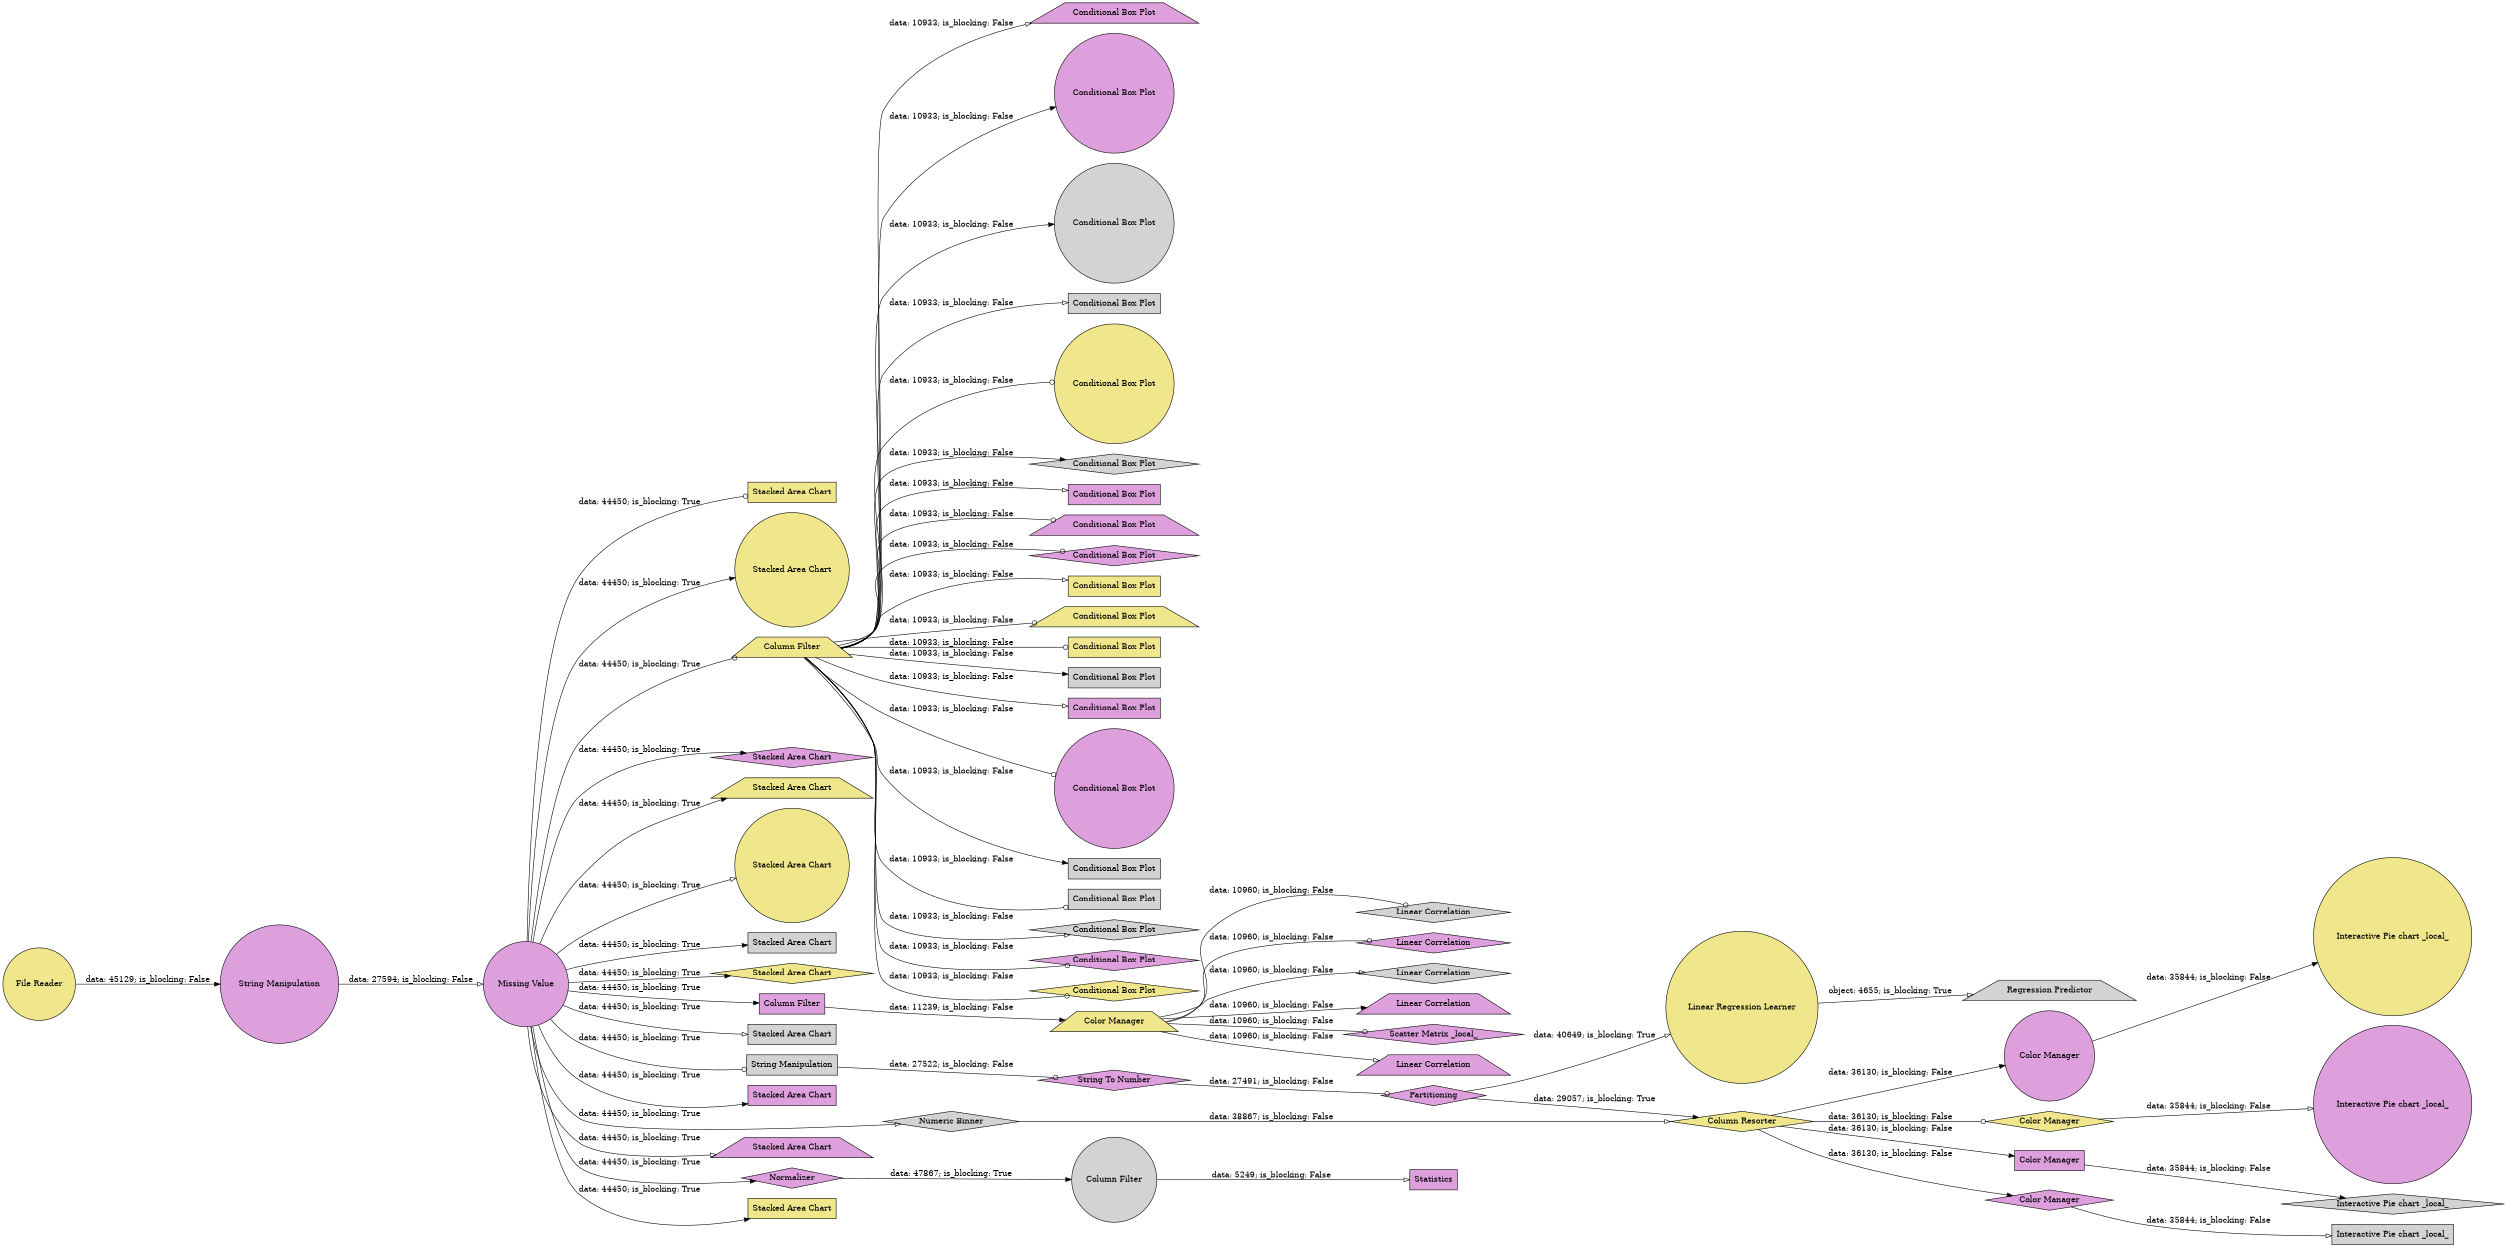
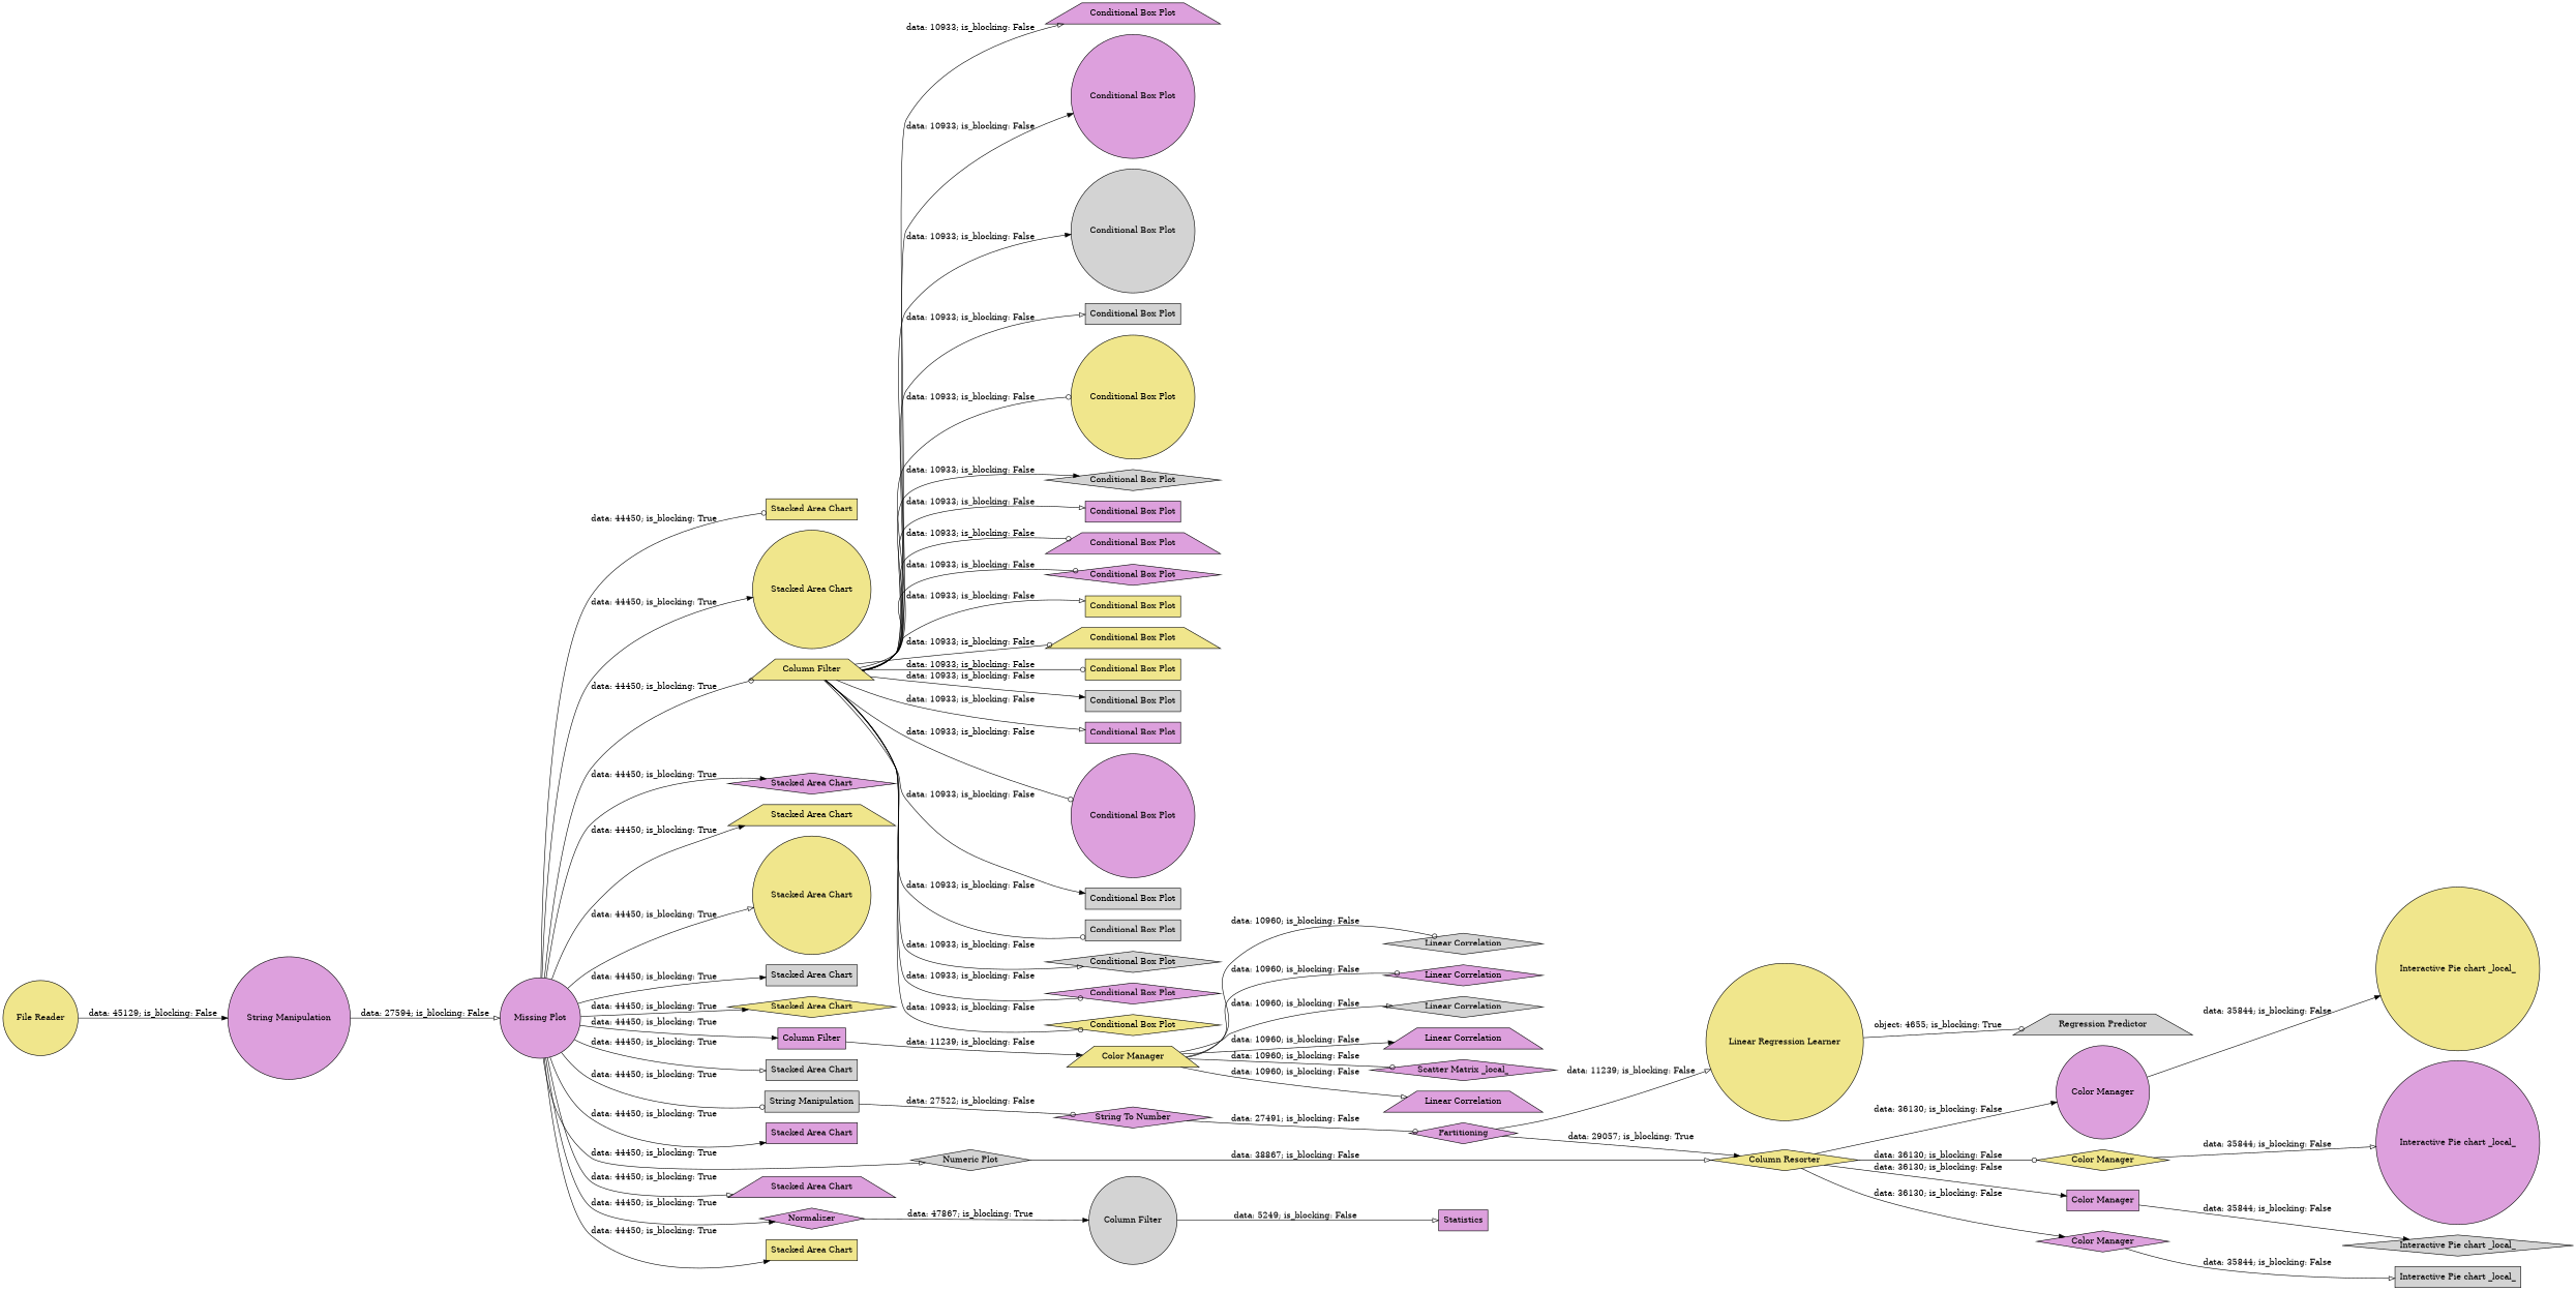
  digraph {
    rankdir=LR
    node [fillcolor=plum shape=diamond style=filled]
    edge [arrowhead=normal]
    n1 [label="Linear Correlation" shape=trapezium]
    n2 [fillcolor=khaki label="Conditional Box Plot" shape=circle]
    n3 [fillcolor=lightgrey label="Conditional Box Plot"]
    n4 [label="Conditional Box Plot" shape=box]
    n5 [fillcolor=khaki label="Stacked Area Chart" shape=box]
    n6 [label="String Manipulation" shape=circle]
-   n7 [label="Missing Value" shape=circle]
+   n7 [label="Missing Plot" shape=circle]
    n8 [fillcolor=khaki label="Stacked Area Chart" shape=circle]
    n9 [fillcolor=khaki label="Column Filter" shape=trapezium]
    n10 [label="Stacked Area Chart"]
    n11 [fillcolor=khaki label="Stacked Area Chart" shape=trapezium]
    n12 [fillcolor=khaki label="Stacked Area Chart" shape=circle]
    n13 [fillcolor=lightgrey label="Stacked Area Chart" shape=box]
    n14 [fillcolor=khaki label="Stacked Area Chart"]
    n15 [label="Column Filter" shape=box]
    n16 [fillcolor=lightgrey label="Stacked Area Chart" shape=box]
    n17 [fillcolor=lightgrey label="String Manipulation" shape=box]
    n18 [label="Stacked Area Chart" shape=box]
-   n19 [fillcolor=lightgrey label="Numeric Binner"]
+   n19 [fillcolor=lightgrey label="Numeric Plot"]
    n20 [label="Stacked Area Chart" shape=trapezium]
    n21 [label=Normalizer]
    n22 [fillcolor=khaki label="Stacked Area Chart" shape=box]
    n23 [label="Conditional Box Plot" shape=trapezium]
    n24 [label="Conditional Box Plot"]
    n25 [fillcolor=khaki label="Conditional Box Plot" shape=box]
    n26 [fillcolor=khaki label="Conditional Box Plot" shape=trapezium]
    n27 [fillcolor=khaki label="Conditional Box Plot" shape=box]
    n28 [fillcolor=lightgrey label="Conditional Box Plot" shape=box]
    n29 [label="Conditional Box Plot" shape=box]
    n30 [label="Conditional Box Plot" shape=circle]
    n31 [fillcolor=lightgrey label="Conditional Box Plot" shape=box]
    n32 [fillcolor=lightgrey label="Conditional Box Plot" shape=box]
    n33 [fillcolor=lightgrey label="Conditional Box Plot"]
    n34 [label="Conditional Box Plot"]
    n35 [fillcolor=khaki label="Conditional Box Plot"]
    n36 [label="Conditional Box Plot" shape=trapezium]
    n37 [label="Conditional Box Plot" shape=circle]
    n38 [fillcolor=lightgrey label="Conditional Box Plot" shape=circle]
    n39 [fillcolor=lightgrey label="Conditional Box Plot" shape=box]
    n40 [fillcolor=khaki label="Color Manager" shape=trapezium]
    n41 [label="String To Number"]
    n42 [fillcolor=khaki label="Column Resorter"]
    n43 [fillcolor=lightgrey label="Column Filter" shape=circle]
    n44 [label="Color Manager" shape=circle]
    n45 [fillcolor=khaki label="Interactive Pie chart _local_" shape=circle]
    n46 [fillcolor=lightgrey label="Regression Predictor" shape=trapezium]
    n47 [fillcolor=khaki label="Color Manager"]
    n48 [label="Interactive Pie chart _local_" shape=circle]
    n49 [label="Color Manager" shape=box]
    n50 [fillcolor=lightgrey label="Interactive Pie chart _local_"]
    n51 [fillcolor=khaki label="File Reader" shape=circle]
    n52 [label=Statistics shape=box]
    n53 [label="Color Manager"]
    n54 [fillcolor=lightgrey label="Interactive Pie chart _local_" shape=box]
    n55 [label="Scatter Matrix _local_"]
    n56 [label="Linear Correlation" shape=trapezium]
    n57 [fillcolor=khaki label="Linear Regression Learner" shape=circle]
    n58 [fillcolor=lightgrey label="Linear Correlation"]
    n59 [label="Linear Correlation"]
    n60 [fillcolor=lightgrey label="Linear Correlation"]
    n61 [label=Partitioning]
    n6 -> n7 [arrowhead=onormal label="data: 27594; is_blocking: False"]
    n7 -> n5 [arrowhead=odot label="data: 44450; is_blocking: True"]
    n7 -> n8 [label="data: 44450; is_blocking: True"]
    n7 -> n9 [arrowhead=odot label="data: 44450; is_blocking: True"]
    n7 -> n10 [label="data: 44450; is_blocking: True"]
    n7 -> n11 [label="data: 44450; is_blocking: True"]
    n7 -> n12 [arrowhead=onormal label="data: 44450; is_blocking: True"]
    n7 -> n13 [label="data: 44450; is_blocking: True"]
    n7 -> n14 [label="data: 44450; is_blocking: True"]
    n7 -> n15 [label="data: 44450; is_blocking: True"]
    n7 -> n16 [arrowhead=onormal label="data: 44450; is_blocking: True"]
    n7 -> n17 [arrowhead=odot label="data: 44450; is_blocking: True"]
    n7 -> n18 [label="data: 44450; is_blocking: True"]
    n7 -> n19 [arrowhead=onormal label="data: 44450; is_blocking: True"]
    n7 -> n20 [arrowhead=onormal label="data: 44450; is_blocking: True"]
    n7 -> n21 [label="data: 44450; is_blocking: True"]
    n7 -> n22 [label="data: 44450; is_blocking: True"]
    n9 -> n2 [arrowhead=odot label="data: 10933; is_blocking: False"]
    n9 -> n3 [label="data: 10933; is_blocking: False"]
    n9 -> n4 [arrowhead=onormal label="data: 10933; is_blocking: False"]
    n9 -> n23 [arrowhead=odot label="data: 10933; is_blocking: False"]
    n9 -> n24 [arrowhead=odot label="data: 10933; is_blocking: False"]
    n9 -> n25 [arrowhead=onormal label="data: 10933; is_blocking: False"]
    n9 -> n26 [arrowhead=odot label="data: 10933; is_blocking: False"]
    n9 -> n27 [arrowhead=odot label="data: 10933; is_blocking: False"]
    n9 -> n28 [label="data: 10933; is_blocking: False"]
    n9 -> n29 [arrowhead=onormal label="data: 10933; is_blocking: False"]
    n9 -> n30 [arrowhead=odot label="data: 10933; is_blocking: False"]
    n9 -> n31 [label="data: 10933; is_blocking: False"]
    n9 -> n32 [arrowhead=odot label="data: 10933; is_blocking: False"]
    n9 -> n33 [arrowhead=onormal label="data: 10933; is_blocking: False"]
    n9 -> n34 [arrowhead=odot label="data: 10933; is_blocking: False"]
    n9 -> n35 [arrowhead=odot label="data: 10933; is_blocking: False"]
    n9 -> n36 [arrowhead=onormal label="data: 10933; is_blocking: False"]
    n9 -> n37 [label="data: 10933; is_blocking: False"]
    n9 -> n38 [label="data: 10933; is_blocking: False"]
    n9 -> n39 [arrowhead=onormal label="data: 10933; is_blocking: False"]
    n15 -> n40 [label="data: 11239; is_blocking: False"]
    n17 -> n41 [arrowhead=odot label="data: 27522; is_blocking: False"]
    n19 -> n42 [arrowhead=onormal label="data: 38867; is_blocking: False"]
    n21 -> n43 [label="data: 47867; is_blocking: True"]
    n40 -> n1 [label="data: 10960; is_blocking: False"]
    n40 -> n55 [arrowhead=odot label="data: 10960; is_blocking: False"]
    n40 -> n56 [arrowhead=onormal label="data: 10960; is_blocking: False"]
    n40 -> n58 [arrowhead=odot label="data: 10960; is_blocking: False"]
    n40 -> n59 [arrowhead=odot label="data: 10960; is_blocking: False"]
    n40 -> n60 [arrowhead=onormal label="data: 10960; is_blocking: False"]
    n41 -> n61 [arrowhead=odot label="data: 27491; is_blocking: False"]
    n42 -> n44 [label="data: 36130; is_blocking: False"]
    n42 -> n47 [arrowhead=odot label="data: 36130; is_blocking: False"]
    n42 -> n49 [label="data: 36130; is_blocking: False"]
    n42 -> n53 [label="data: 36130; is_blocking: False"]
    n43 -> n52 [arrowhead=onormal label="data: 5249; is_blocking: False"]
    n44 -> n45 [label="data: 35844; is_blocking: False"]
    n47 -> n48 [arrowhead=onormal label="data: 35844; is_blocking: False"]
    n49 -> n50 [label="data: 35844; is_blocking: False"]
    n51 -> n6 [label="data: 45129; is_blocking: False"]
    n53 -> n54 [arrowhead=onormal label="data: 35844; is_blocking: False"]
-   n57 -> n46 [arrowhead=onormal label="object: 4655; is_blocking: True"]
+   n57 -> n46 [arrowhead=odot label="object: 4655; is_blocking: True"]
    n61 -> n42 [label="data: 29057; is_blocking: True"]
-   n61 -> n57 [arrowhead=onormal label="data: 40649; is_blocking: True"]
+   n61 -> n57 [arrowhead=onormal label="data: 11239; is_blocking: False"]
  }
